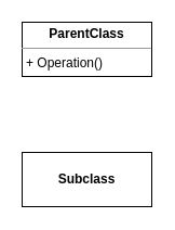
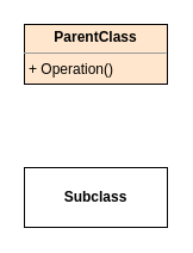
  <mxCell id="0" />
  <mxCell id="1" parent="0" />
- <mxCell id="2" value="&lt;p style=&quot;margin: 0px ; margin-top: 4px ; text-align: center&quot;&gt;&lt;b&gt;ParentClass&lt;/b&gt;&lt;/p&gt;&lt;hr size=&quot;1&quot;&gt;&lt;p style=&quot;margin: 0px ; margin-left: 4px&quot;&gt;&lt;/p&gt;&lt;p style=&quot;margin: 0px ; margin-left: 4px&quot;&gt;+ Operation()&lt;/p&gt;" style="verticalAlign=top;align=left;overflow=fill;fontSize=12;fontFamily=Helvetica;html=1;" vertex="1" parent="1"><mxGeometry x="20" y="20" width="120" height="50" as="geometry" /></mxCell>
+ <mxCell id="2" value="&lt;p style=&quot;margin: 0px ; margin-top: 4px ; text-align: center&quot;&gt;&lt;b&gt;ParentClass&lt;/b&gt;&lt;/p&gt;&lt;hr size=&quot;1&quot;&gt;&lt;p style=&quot;margin: 0px ; margin-left: 4px&quot;&gt;&lt;/p&gt;&lt;p style=&quot;margin: 0px ; margin-left: 4px&quot;&gt;+ Operation()&lt;/p&gt;" style="verticalAlign=top;align=left;overflow=fill;fontSize=12;fontFamily=Helvetica;html=1;fillColor=#ffe6cc;" vertex="1" parent="1"><mxGeometry x="20" y="20" width="120" height="50" as="geometry" /></mxCell>
  <mxCell id="3" value="&lt;p style=&quot;margin: 0px ; margin-top: 4px ; text-align: center&quot;&gt;&lt;br&gt;&lt;b&gt;Subclass&lt;/b&gt;&lt;/p&gt;" style="verticalAlign=top;align=left;overflow=fill;fontSize=12;fontFamily=Helvetica;html=1;" vertex="1" parent="1"><mxGeometry x="20" y="140" width="120" height="50" as="geometry" /></mxCell>
